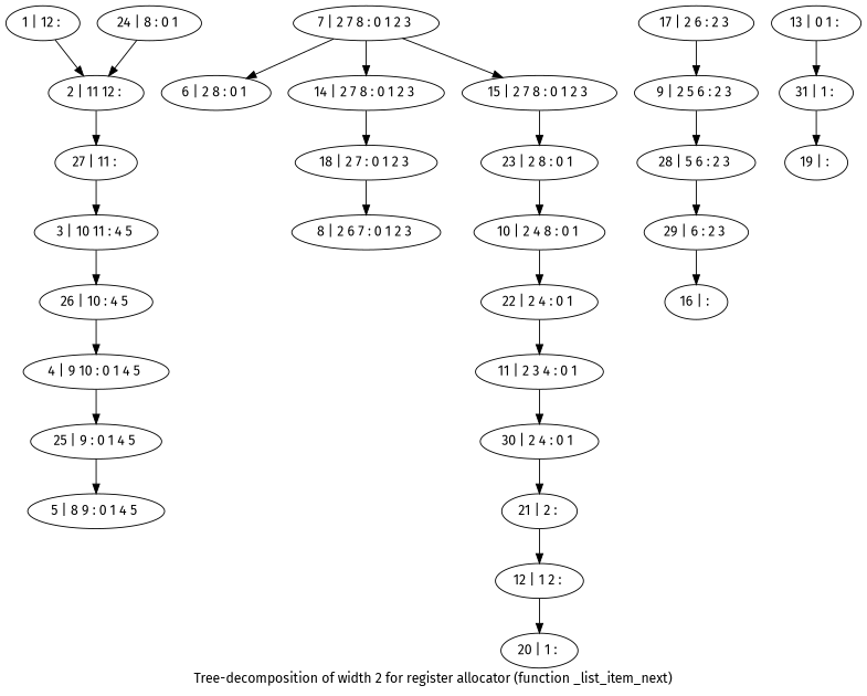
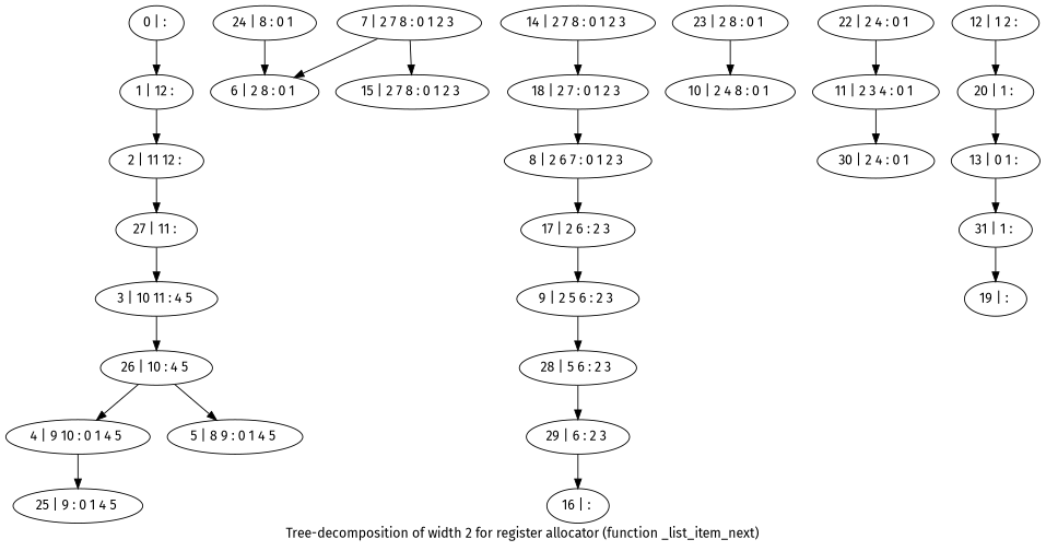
  digraph {
    fontname="Fira Sans"
    label="Tree-decomposition of width 2 for register allocator (function _list_item_next)"
    node [fontname="Fira Sans"]
    edge [fontname="Fira Sans"]
+   n1 [label="0 | : "]
    n2 [label="1 | 12 : "]
    n3 [label="2 | 11 12 : "]
    n4 [label="27 | 11 : "]
    n5 [label="3 | 10 11 : 4 5 "]
    n6 [label="26 | 10 : 4 5 "]
    n7 [label="4 | 9 10 : 0 1 4 5 "]
    n8 [label="25 | 9 : 0 1 4 5 "]
    n9 [label="5 | 8 9 : 0 1 4 5 "]
    n10 [label="24 | 8 : 0 1 "]
    n11 [label="6 | 2 8 : 0 1 "]
    n12 [label="7 | 2 7 8 : 0 1 2 3 "]
    n13 [label="14 | 2 7 8 : 0 1 2 3 "]
    n14 [label="15 | 2 7 8 : 0 1 2 3 "]
    n15 [label="18 | 2 7 : 0 1 2 3 "]
    n16 [label="23 | 2 8 : 0 1 "]
    n17 [label="8 | 2 6 7 : 0 1 2 3 "]
    n18 [label="17 | 2 6 : 2 3 "]
    n19 [label="9 | 2 5 6 : 2 3 "]
    n20 [label="28 | 5 6 : 2 3 "]
    n21 [label="29 | 6 : 2 3 "]
    n22 [label="10 | 2 4 8 : 0 1 "]
    n23 [label="22 | 2 4 : 0 1 "]
    n24 [label="11 | 2 3 4 : 0 1 "]
    n25 [label="30 | 2 4 : 0 1 "]
-   n26 [label="21 | 2 : "]
    n27 [label="12 | 1 2 : "]
    n28 [label="20 | 1 : "]
    n29 [label="13 | 0 1 : "]
    n30 [label="31 | 1 : "]
    n31 [label="19 | : "]
    n32 [label="16 | : "]
+   n1 -> n2
    n2 -> n3
    n3 -> n4
    n4 -> n5
    n5 -> n6
    n6 -> n7
    n7 -> n8
-   n8 -> n9
-   n10 -> n3
+   n6 -> n9
+   n10 -> n11
    n12 -> n11
-   n12 -> n13
    n12 -> n14
    n13 -> n15
-   n14 -> n16
    n15 -> n17
    n16 -> n22
+   n17 -> n18
    n18 -> n19
    n19 -> n20
    n20 -> n21
    n21 -> n32
-   n22 -> n23
    n23 -> n24
    n24 -> n25
-   n25 -> n26
-   n26 -> n27
    n27 -> n28
+   n28 -> n29
    n29 -> n30
    n30 -> n31
  }
